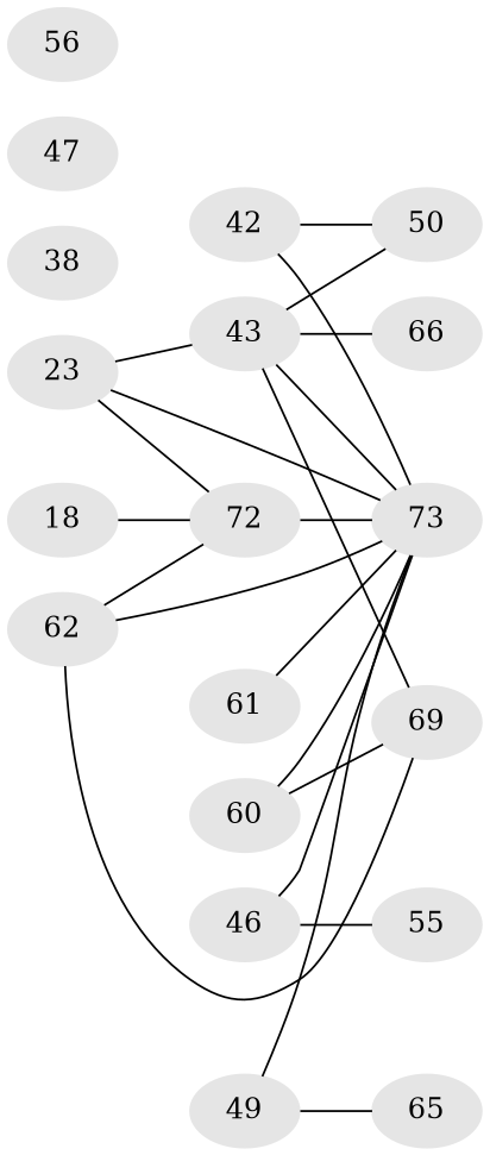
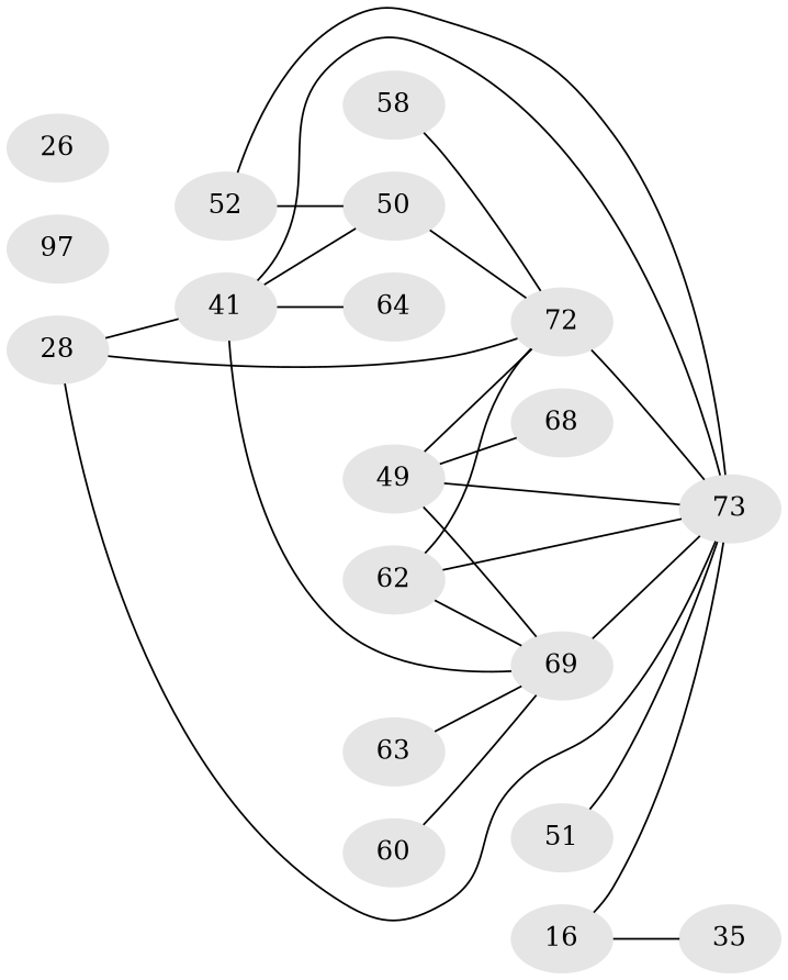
  graph {
    rankdir=LR
    node [color=gray90 style=filled]
-   23 [super="+22"]
-   43 [super="+14+39"]
+   23 [super="+22" label=28]
+   43 [super="+14+39" label=41]
    72 [super="+29+30+70+61+71"]
    73 [super="+41+44+48+59"]
    50 [super="+26+32"]
-   66
+   66 [label=64]
    69 [super="+57+18+68+67"]
-   38
-   42
-   46 [super="+5"]
-   55
-   47
+   42 [label=52]
+   46 [super="+5" label=16]
+   55 [label=35]
+   47 [label=97]
    49 [super="+31"]
-   65
-   51 [super="+37" label=61]
-   56
-   58 [super="+20" label=18]
+   65 [label=68]
+   51 [super="+37"]
+   56 [label=26]
+   58 [super="+20"]
    60
    62
+   63 [super="+21"]
    23 -- 43 [weight=2]
    23 -- 72
    23 -- 73
    43 -- 73
    43 -- 50
    43 -- 66
    43 -- 69 [weight=4]
    72 -- 73 [weight=8]
-   60 -- 73
+   50 -- 72
+   69 -- 73
    42 -- 73
    42 -- 50 [weight=2]
    46 -- 73 [weight=4]
    46 -- 55
+   49 -- 72 [weight=5]
    49 -- 73
+   49 -- 69 [weight=3]
    49 -- 65
    51 -- 73 [weight=2]
    58 -- 72 [weight=2]
    60 -- 69
    62 -- 72 [weight=2]
    62 -- 73 [weight=2]
    62 -- 69 [weight=3]
+   63 -- 69 [weight=2]
  }
